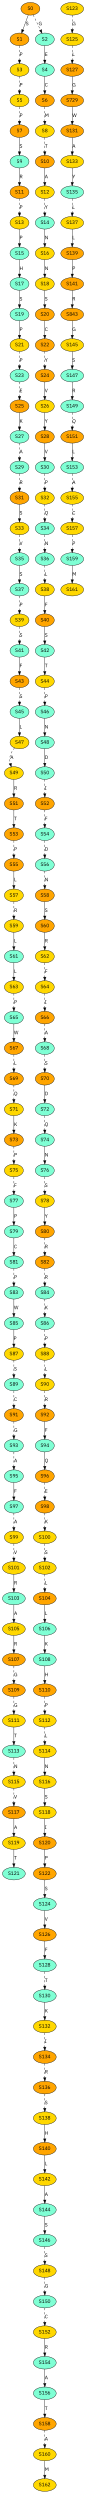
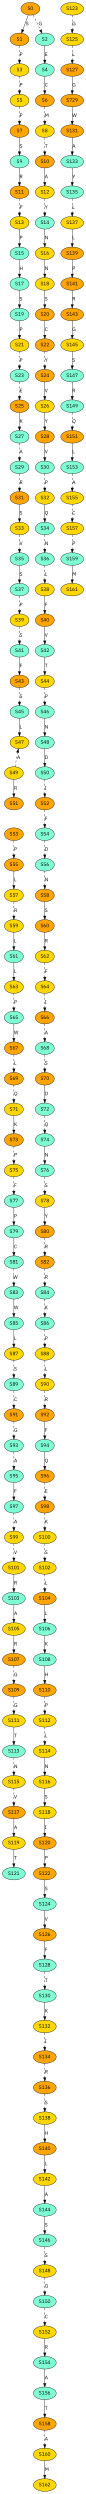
  strict digraph {
    fontname="IBM Plex Sans"
    node [fillcolor=aquamarine fontname="IBM Plex Sans" style=filled]
    edge [fontname="IBM Plex Sans" style=solid]
    S0 [fillcolor=orange]
    S1 [fillcolor=orange]
    S2
    S3 [fillcolor=gold]
    S4
    S5 [fillcolor=gold]
    S6 [fillcolor=orange]
    S7 [fillcolor=orange]
    S8 [fillcolor=gold]
    S9
    S10 [fillcolor=orange]
    S11 [fillcolor=orange]
    S12 [fillcolor=gold]
    S13 [fillcolor=gold]
    S14
    S15
    S16 [fillcolor=gold]
    S17
    S18 [fillcolor=gold]
    S19
    S20 [fillcolor=orange]
    S21 [fillcolor=gold]
    S22 [fillcolor=orange]
    S23
    S24 [fillcolor=orange]
    S25 [fillcolor=orange]
    S26 [fillcolor=gold]
    S27
    S28 [fillcolor=orange]
    S29
    S30
    S31 [fillcolor=orange]
    S32 [fillcolor=gold]
    S33 [fillcolor=gold]
    S34
    S35
    S36
    S37
    S38 [fillcolor=gold]
    S39 [fillcolor=gold]
    S40 [fillcolor=orange]
    S41
    S42
    S43 [fillcolor=orange]
    S44 [fillcolor=gold]
    S45
    S46
    S47 [fillcolor=gold]
    S48
    S49 [fillcolor=gold]
    S50
    S51 [fillcolor=orange]
    S52 [fillcolor=orange]
    S53 [fillcolor=orange]
    S54
    S55 [fillcolor=orange]
    S56
    S57 [fillcolor=gold]
    S58 [fillcolor=orange]
    S59 [fillcolor=gold]
    S60 [fillcolor=orange]
    S61
    S62 [fillcolor=gold]
    S63 [fillcolor=gold]
    S64 [fillcolor=gold]
    S65
    S66 [fillcolor=orange]
    S67 [fillcolor=orange]
    S68
    S69 [fillcolor=orange]
    S70 [fillcolor=orange]
    S71 [fillcolor=gold]
    S72
    S73 [fillcolor=orange]
    S74
    S75 [fillcolor=gold]
    S76
    S77
    S78 [fillcolor=gold]
    S79
    S80 [fillcolor=orange]
    S81
    S82 [fillcolor=orange]
    S83
    S84
    S85
    S86
    S87 [fillcolor=gold]
    S88 [fillcolor=gold]
    S89
    S90 [fillcolor=gold]
    S91 [fillcolor=orange]
    S92 [fillcolor=orange]
    S93
    S94
    S95
    S96 [fillcolor=orange]
    S97
    S98 [fillcolor=orange]
    S99 [fillcolor=gold]
    S100 [fillcolor=gold]
    S101 [fillcolor=gold]
    S102 [fillcolor=gold]
    S103
    S104 [fillcolor=orange]
    S105 [fillcolor=gold]
    S106
    S107 [fillcolor=orange]
    S108
    S109 [fillcolor=orange]
    S110 [fillcolor=orange]
    S111 [fillcolor=gold]
    S112 [fillcolor=gold]
    S113
    S114 [fillcolor=gold]
    S115 [fillcolor=gold]
    S116 [fillcolor=gold]
    S117 [fillcolor=orange]
    S118 [fillcolor=gold]
    S119 [fillcolor=gold]
    S120 [fillcolor=orange]
    S121
    S122 [fillcolor=orange]
    S124
    S123 [fillcolor=gold]
    S125 [fillcolor=gold]
    S126 [fillcolor=orange]
    S127 [fillcolor=orange]
    S128
    n130 [fillcolor=orange label=S729]
    S130
    S131 [fillcolor=orange]
    S132 [fillcolor=gold]
-   S133 [fillcolor=gold]
+   S133
    S134 [fillcolor=orange]
    S135
    S136 [fillcolor=orange]
    S137 [fillcolor=gold]
    S138 [fillcolor=gold]
    S139 [fillcolor=orange]
    S140 [fillcolor=orange]
    S141 [fillcolor=orange]
    S142 [fillcolor=gold]
-   S143 [fillcolor=orange label=S843]
+   S143 [fillcolor=orange]
    S144
    S145 [fillcolor=gold]
    S146
    S147
    S148 [fillcolor=gold]
    S149
    S150
    S151 [fillcolor=orange]
    S152 [fillcolor=gold]
    S153
    S154
    S155 [fillcolor=gold]
    S156
    S157 [fillcolor=gold]
    S158 [fillcolor=orange]
    S159
    S160 [fillcolor=gold]
    S161 [fillcolor=gold]
    S162 [fillcolor=gold]
    S0 -> S1 [label=S]
    S0 -> S2 [label=G style=dashed]
    S1 -> S3 [label=P style=dashed]
    S2 -> S4 [label=E]
    S3 -> S5 [label=P style=dashed]
    S4 -> S6 [label=C]
    S5 -> S7 [label=P style=dashed]
    S6 -> S8 [label=M style=dashed]
    S7 -> S9 [label=S]
    S8 -> S10 [label=T style=dashed]
    S9 -> S11 [label=R]
    S10 -> S12 [label=A]
    S11 -> S13 [label=P style=dashed]
    S12 -> S14 [label=Y style=dashed]
    S13 -> S15 [label=P]
    S14 -> S16 [label=N]
    S15 -> S17 [label=H]
    S16 -> S18 [label=N]
    S17 -> S19 [label=S]
    S18 -> S20 [label=S]
    S19 -> S21 [label=P]
    S20 -> S22 [label=C]
    S21 -> S23 [label=P style=dashed]
    S22 -> S24 [label=Y style=dashed]
    S23 -> S25 [label=E style=dashed]
    S24 -> S26 [label=V]
    S25 -> S27 [label=K]
    S26 -> S28 [label=Y]
    S27 -> S29 [label=A style=dashed]
    S28 -> S30 [label=V]
    S29 -> S31 [label=R style=dashed]
    S30 -> S32 [label=P style=dashed]
    S31 -> S33 [label=S]
-   S32 -> S34 [label=Q style=dashed]
+   S32 -> S34 [label=Q]
    S33 -> S35 [label=V style=dashed]
    S34 -> S36 [label=N style=dashed]
    S35 -> S37 [label=S]
    S36 -> S38 [label=L style=dashed]
    S37 -> S39 [label=P style=dashed]
    S38 -> S40 [label=F]
    S39 -> S41 [label=S style=dashed]
-   S40 -> S42 [label=S]
+   S40 -> S42 [label=V]
    S41 -> S43 [label=F]
    S42 -> S44 [label=T]
    S43 -> S45 [label=S style=dashed]
    S44 -> S46 [label=P style=dashed]
    S45 -> S47 [label=L]
    S46 -> S48 [label=N]
-   S47 -> S49 [label=A style=dashed]
+   S49 -> S47 [label=A style=dashed]
    S48 -> S50 [label=D]
    S49 -> S51 [label=R]
    S50 -> S52 [label=I style=dashed]
-   S51 -> S53 [label=T]
    S52 -> S54 [label=F style=dashed]
    S53 -> S55 [label=P style=dashed]
    S54 -> S56 [label=D style=dashed]
    S55 -> S57 [label=L]
    S56 -> S58 [label=N style=dashed]
    S57 -> S59 [label=R style=dashed]
    S58 -> S60 [label=S]
    S59 -> S61 [label=L]
    S60 -> S62 [label=R]
    S61 -> S63 [label=L]
    S62 -> S64 [label=F style=dashed]
    S63 -> S65 [label=P style=dashed]
    S64 -> S66 [label=I style=dashed]
    S65 -> S67 [label=W]
    S66 -> S68 [label=A style=dashed]
    S67 -> S69 [label=L style=dashed]
    S68 -> S70 [label=S style=dashed]
    S69 -> S71 [label=Q style=dashed]
    S70 -> S72 [label=D]
    S71 -> S73 [label=K]
    S72 -> S74 [label=Q style=dashed]
    S73 -> S75 [label=P style=dashed]
    S74 -> S76 [label=N]
    S75 -> S77 [label=F style=dashed]
    S76 -> S78 [label=S style=dashed]
    S77 -> S79 [label=P]
    S78 -> S80 [label=Y]
    S79 -> S81 [label=C]
    S80 -> S82 [label=R style=dashed]
-   S81 -> S83 [label=P style=dashed]
+   S81 -> S83 [label=W style=dashed]
    S82 -> S84 [label=R style=dashed]
    S83 -> S85 [label=W]
    S84 -> S86 [label=K style=dashed]
-   S85 -> S87 [label=P]
+   S85 -> S87 [label=L]
    S86 -> S88 [label=P style=dashed]
    S87 -> S89 [label=S style=dashed]
    S88 -> S90 [label=L style=dashed]
    S89 -> S91 [label=C style=dashed]
    S90 -> S92 [label=R style=dashed]
    S91 -> S93 [label=G style=dashed]
    S92 -> S94 [label=F]
    S93 -> S95 [label=A style=dashed]
    S94 -> S96 [label=Q]
    S95 -> S97 [label=F]
    S96 -> S98 [label=E style=dashed]
    S97 -> S99 [label=A style=dashed]
    S98 -> S100 [label=K style=dashed]
    S99 -> S101 [label=V style=dashed]
    S100 -> S102 [label=S style=dashed]
    S101 -> S103 [label=R]
    S102 -> S104 [label=L style=dashed]
    S103 -> S105 [label=A]
    S104 -> S106 [label=L]
    S105 -> S107 [label=R]
    S106 -> S108 [label=K]
    S107 -> S109 [label=G style=dashed]
    S108 -> S110 [label=H]
    S109 -> S111 [label=G style=dashed]
    S110 -> S112 [label=P style=dashed]
    S111 -> S113 [label=T]
    S112 -> S114 [label=L style=dashed]
    S113 -> S115 [label=N style=dashed]
    S114 -> S116 [label=N]
    S115 -> S117 [label=V style=dashed]
    S116 -> S118 [label=S]
    S117 -> S119 [label=A]
    S118 -> S120 [label=I]
    S119 -> S121 [label=T]
    S120 -> S122 [label=P]
    S122 -> S124 [label=S]
    S124 -> S126 [label=V]
    S123 -> S125 [label=G style=dashed]
    S125 -> S127 [label=L style=dashed]
    S126 -> S128 [label=F]
    S127 -> n130 [label=G]
    S128 -> S130 [label=T style=dashed]
    n130 -> S131 [label=W]
    S130 -> S132 [label=K]
    S131 -> S133 [label=A]
    S132 -> S134 [label=I style=dashed]
    S133 -> S135 [label=Y]
    S134 -> S136 [label=R style=dashed]
    S135 -> S137 [label=L style=dashed]
    S136 -> S138 [label=S style=dashed]
    S137 -> S139 [label=L]
    S138 -> S140 [label=H]
    S139 -> S141 [label=P]
    S140 -> S142 [label=L]
    S141 -> S143 [label=R]
    S142 -> S144 [label=A]
    S143 -> S145 [label=G]
    S144 -> S146 [label=S]
    S145 -> S147 [label=S]
    S146 -> S148 [label=S style=dashed]
    S147 -> S149 [label=R]
    S148 -> S150 [label=G style=dashed]
    S149 -> S151 [label=Q style=dashed]
    S150 -> S152 [label=C style=dashed]
    S151 -> S153 [label=L]
    S152 -> S154 [label=R]
    S153 -> S155 [label=A style=dashed]
    S154 -> S156 [label=A]
    S155 -> S157 [label=C style=dashed]
    S156 -> S158 [label=T]
    S157 -> S159 [label=P style=dashed]
    S158 -> S160 [label=A style=dashed]
    S159 -> S161 [label=M]
    S160 -> S162 [label=M]
  }
